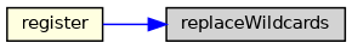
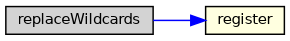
  digraph {
    rankdir=LR
    node [color=black fontname=Helvetica fontsize=10 shape=record style=filled]
    n1 [fillcolor=lightyellow fontcolor=black height=0.2 label=register width=0.4]
    n2 [fillcolor=lightgrey height=0.2 label=replaceWildcards width=0.4]
-   n1 -> n2 [color=blue fontname=Helvetica fontsize=10 labelfontname=Helvetica labelfontsize=10 style=solid]
+   n2 -> n1 [color=blue fontname=Helvetica fontsize=10 labelfontname=Helvetica labelfontsize=10 style=solid]
  }
